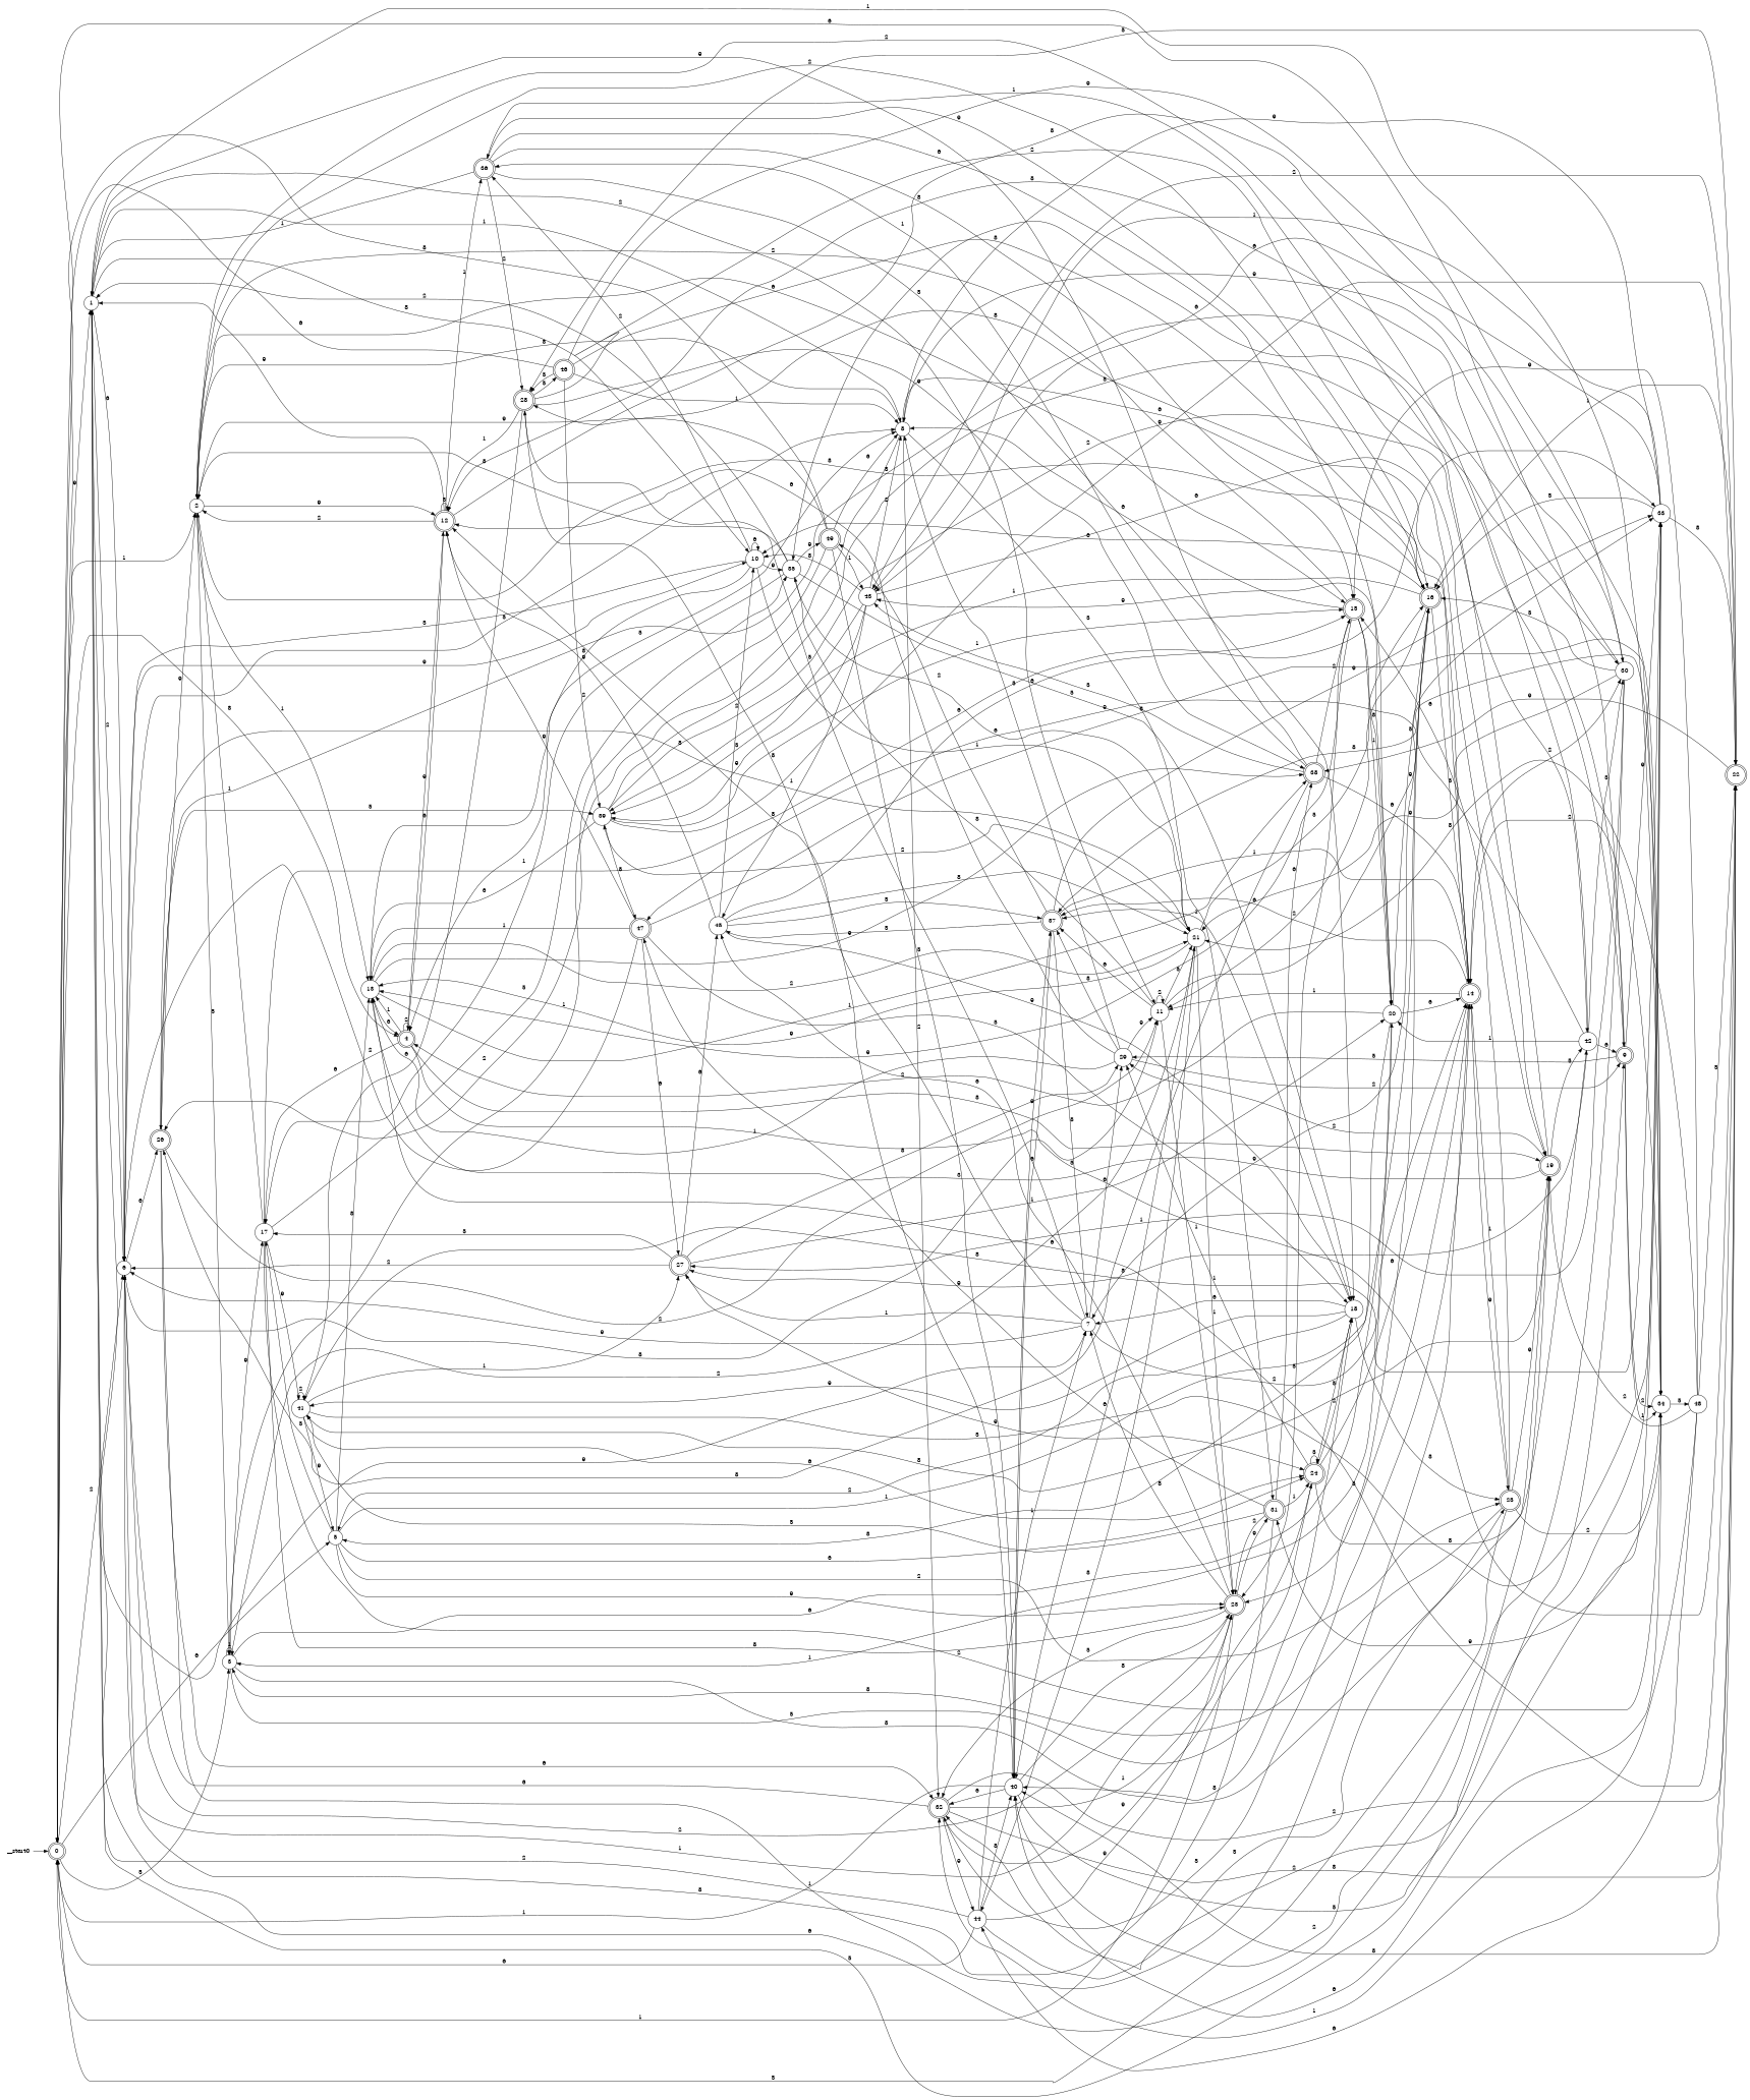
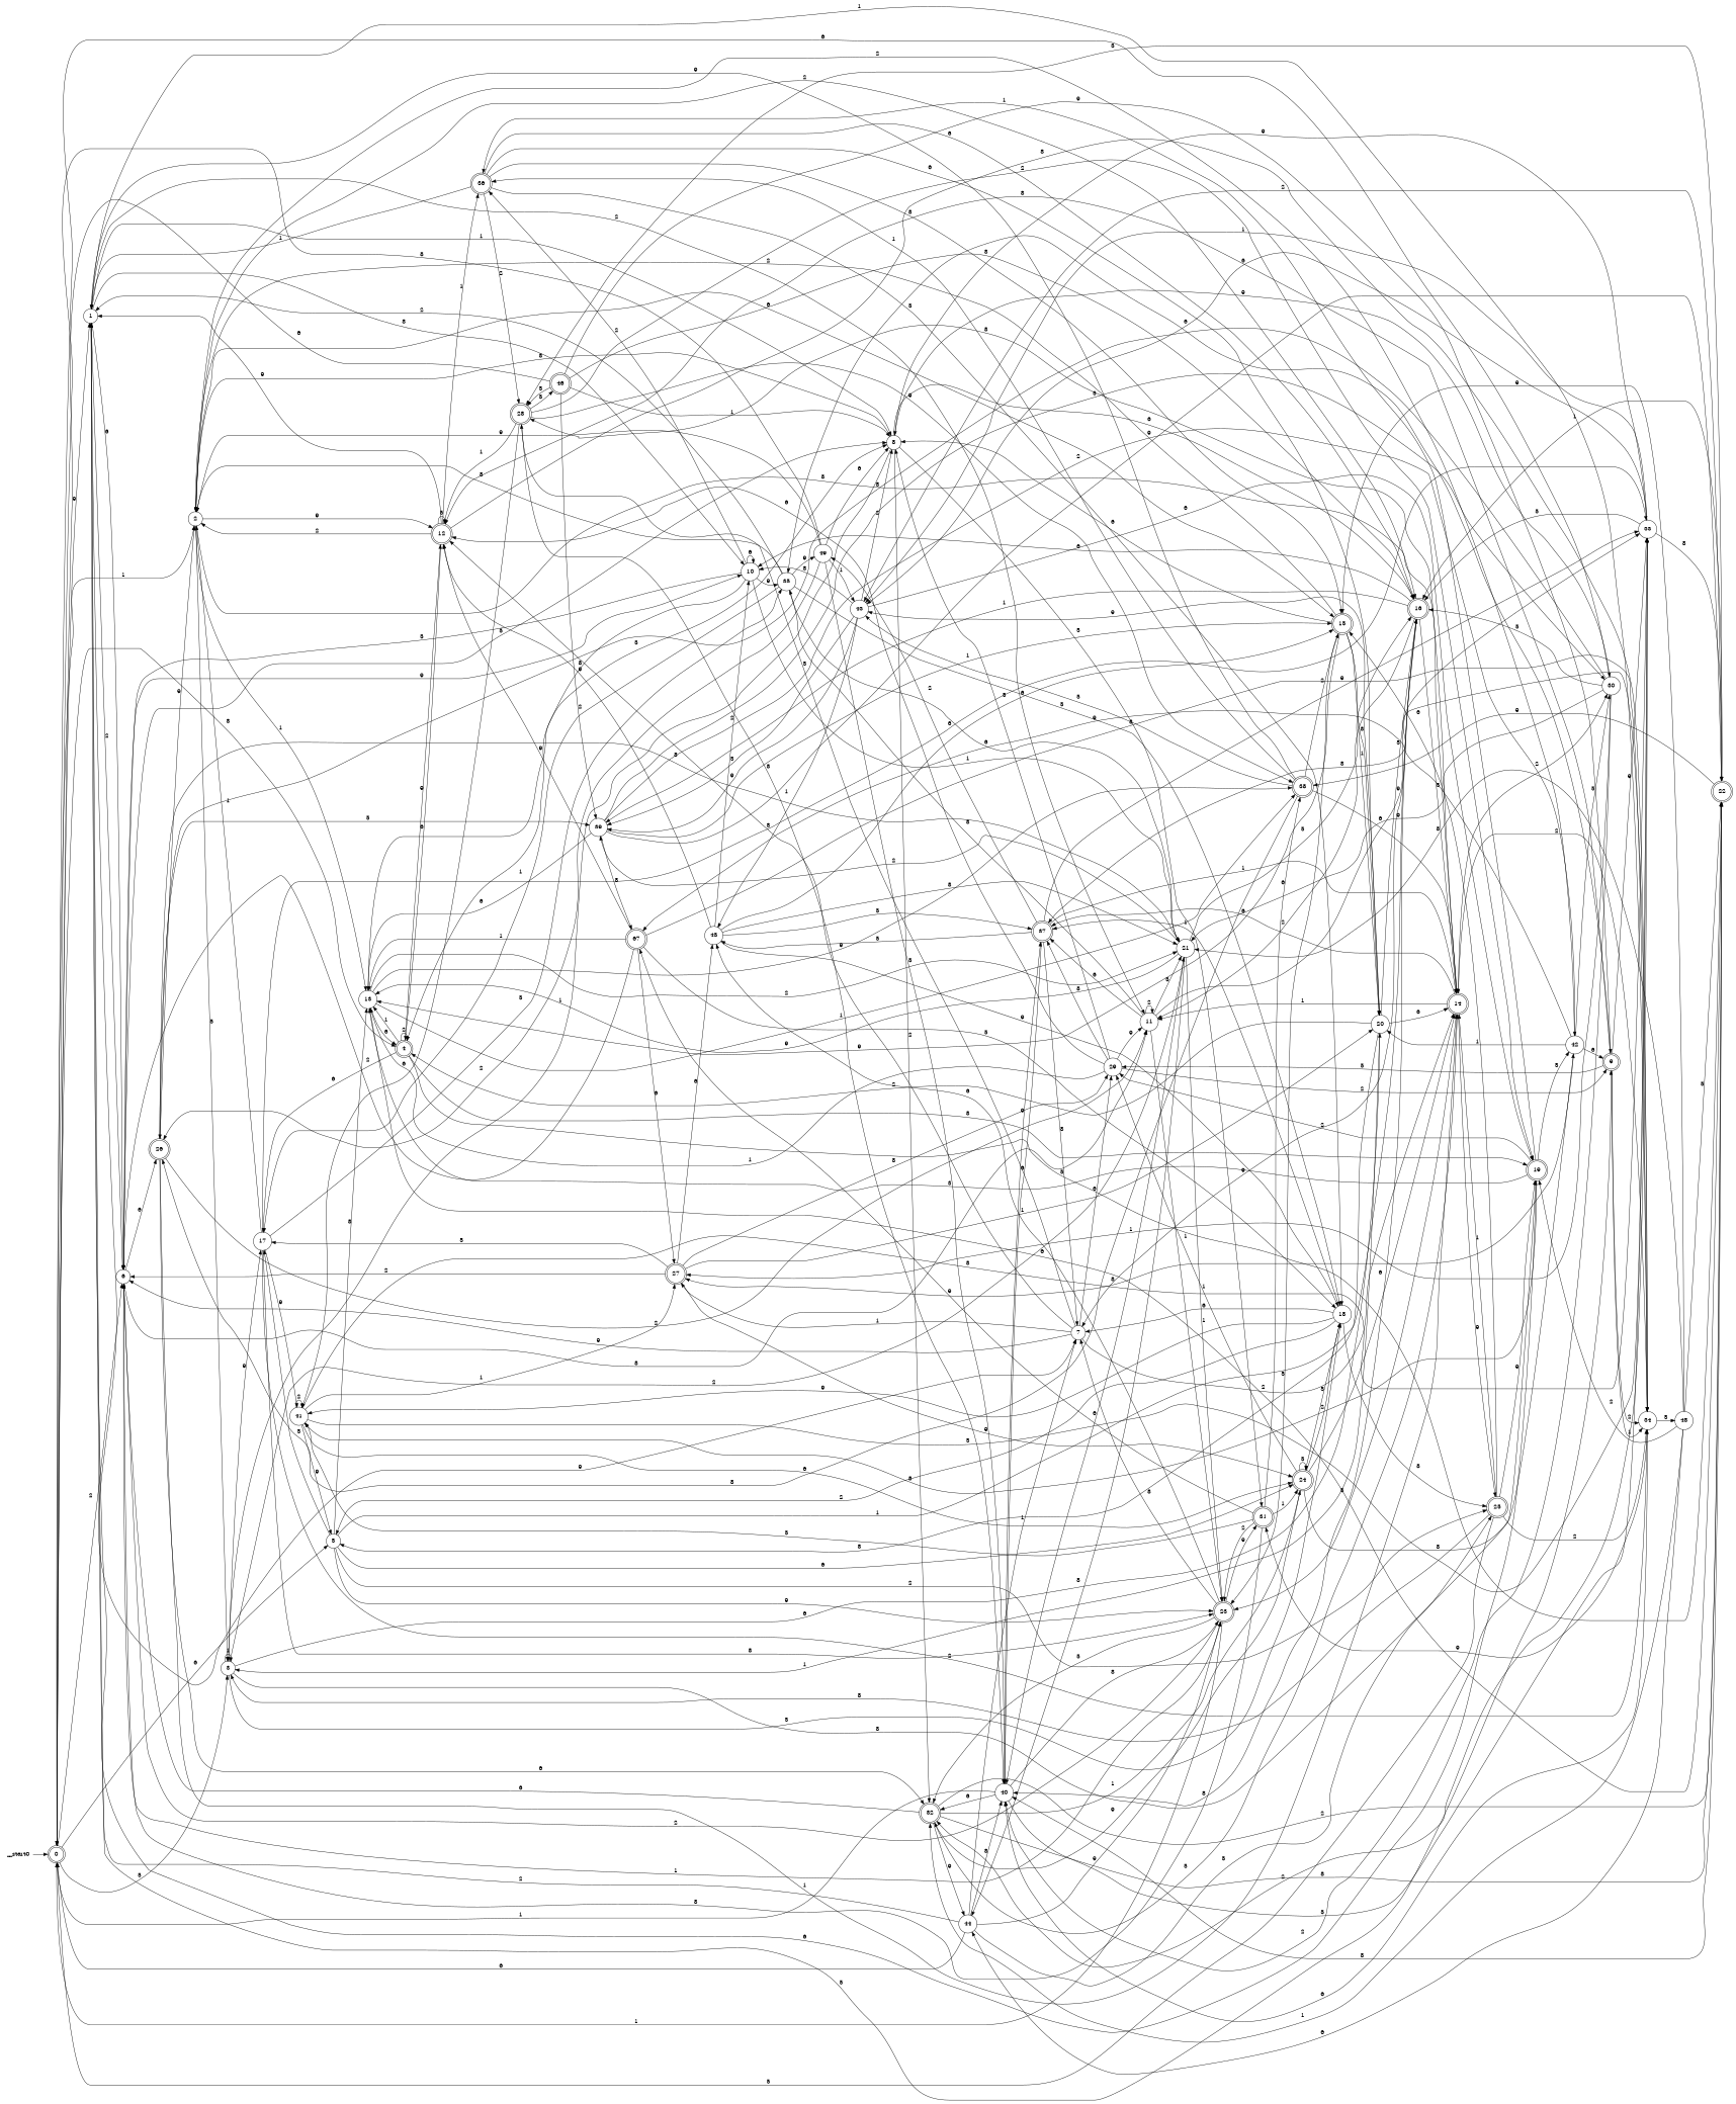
  digraph {
    rankdir=LR
    node [shape=circle]
    n1 [label=0 shape=doublecircle]
    n2 [label=1]
    n3 [label=2]
    n4 [label=3]
    n5 [label=4 shape=doublecircle]
    n6 [label=5]
    n7 [label=6]
    n8 [label=7]
    n9 [label=8]
    n10 [label=9 shape=doublecircle]
    n11 [label=10]
    n12 [label=11]
    n13 [label=34]
    n14 [label=12 shape=doublecircle]
    n15 [label=13]
    n16 [label=14 shape=doublecircle]
    n17 [label=15 shape=doublecircle]
    n18 [label=16 shape=doublecircle]
    n19 [label=17]
    n20 [label=18]
    n21 [label=19 shape=doublecircle]
    n22 [label=20]
    n23 [label=21]
    n24 [label=22 shape=doublecircle]
    n25 [label=23 shape=doublecircle]
    n26 [label=24 shape=doublecircle]
    n27 [label=25 shape=doublecircle]
    n28 [label=26 shape=doublecircle]
    n29 [label=27 shape=doublecircle]
    n30 [label=28 shape=doublecircle]
    n31 [label=29]
    n32 [label=30]
    n33 [label=31 shape=doublecircle]
    n34 [label=32 shape=doublecircle]
    n35 [label=33]
    n36 [label=35]
    n37 [label=36 shape=doublecircle]
    n38 [label=37 shape=doublecircle]
    n39 [label=38 shape=doublecircle]
    n40 [label=39]
    n41 [label=40]
    n42 [label=41]
    n43 [label=42]
    n44 [label=43]
    n45 [label=44]
    n46 [label=45]
    n47 [label=46 shape=doublecircle]
-   n48 [label=47 shape=doublecircle]
+   n48 [label=67 shape=doublecircle]
    n49 [label=48]
-   n50 [label=49 shape=doublecircle]
+   n50 [label=49]
    __start0 [height=0 shape=none width=0]
    n1 -> n2 [label=9]
    n1 -> n3 [label=1]
    n1 -> n4 [label=5]
    n1 -> n5 [label=8]
    n1 -> n6 [label=6]
    n1 -> n7 [label=2]
    n2 -> n7 [label=6]
    n2 -> n8 [label=9]
    n2 -> n9 [label=1]
    n2 -> n10 [label=5]
    n2 -> n11 [label=8]
    n2 -> n12 [label=2]
    n2 -> n13 [label=1]
    n3 -> n4 [label=5]
    n3 -> n14 [label=9]
    n3 -> n15 [label=1]
    n3 -> n16 [label=8]
    n3 -> n17 [label=6]
    n3 -> n18 [label=2]
    n4 -> n4 [label=1]
    n4 -> n19 [label=9]
    n4 -> n20 [label=5]
    n4 -> n21 [label=8]
    n4 -> n22 [label=6]
    n4 -> n23 [label=2]
    n5 -> n5 [label=2]
    n5 -> n14 [label=9]
    n5 -> n15 [label=1]
    n5 -> n19 [label=6]
    n5 -> n21 [label=8]
    n5 -> n24 [label=5]
    n6 -> n15 [label=8]
    n6 -> n18 [label=1]
    n6 -> n19 [label=5]
    n6 -> n25 [label=9]
    n6 -> n26 [label=6]
    n6 -> n27 [label=2]
    n7 -> n2 [label=2]
    n7 -> n9 [label=5]
    n7 -> n11 [label=9]
    n7 -> n12 [label=8]
    n7 -> n25 [label=1]
    n7 -> n28 [label=6]
    n8 -> n7 [label=9]
    n8 -> n14 [label=8]
    n8 -> n16 [label=2]
    n8 -> n29 [label=1]
    n8 -> n30 [label=5]
    n8 -> n31 [label=6]
    n9 -> n3 [label=8]
    n9 -> n4 [label=1]
    n9 -> n18 [label=6]
    n9 -> n32 [label=9]
    n9 -> n33 [label=5]
    n9 -> n34 [label=2]
    n10 -> n13 [label=1]
    n10 -> n13 [label=2]
    n10 -> n14 [label=8]
    n10 -> n31 [label=5]
    n10 -> n35 [label=9]
    n10 -> n36 [label=6]
    n11 -> n5 [label=8]
    n11 -> n7 [label=5]
    n11 -> n11 [label=6]
    n11 -> n23 [label=1]
    n11 -> n36 [label=9]
    n11 -> n37 [label=2]
    n12 -> n12 [label=2]
    n12 -> n23 [label=5]
    n12 -> n25 [label=1]
    n12 -> n35 [label=9]
    n12 -> n36 [label=8]
    n12 -> n38 [label=6]
    n13 -> n16 [label=2]
    n13 -> n33 [label=9]
    n13 -> n38 [label=8]
    n13 -> n41 [label=6]
    n13 -> n49 [label=5]
    n14 -> n2 [label=9]
    n14 -> n3 [label=2]
    n14 -> n5 [label=6]
    n14 -> n13 [label=8]
    n14 -> n14 [label=5]
    n14 -> n37 [label=1]
    n15 -> n5 [label=6]
    n15 -> n9 [label=5]
    n15 -> n23 [label=2]
    n15 -> n39 [label=9]
    n15 -> n39 [label=1]
    n16 -> n12 [label=1]
    n16 -> n25 [label=5]
    n16 -> n27 [label=9]
    n16 -> n30 [label=8]
    n16 -> n32 [label=2]
    n16 -> n38 [label=6]
    n17 -> n3 [label=2]
    n17 -> n9 [label=6]
    n17 -> n15 [label=9]
    n17 -> n22 [label=1]
    n17 -> n22 [label=8]
    n17 -> n25 [label=5]
    n18 -> n8 [label=9]
    n18 -> n11 [label=6]
    n18 -> n12 [label=2]
    n18 -> n16 [label=5]
    n18 -> n40 [label=1]
    n18 -> n41 [label=8]
    n19 -> n3 [label=1]
    n19 -> n13 [label=2]
    n19 -> n25 [label=8]
    n19 -> n35 [label=6]
    n19 -> n36 [label=5]
    n19 -> n42 [label=9]
    n20 -> n6 [label=2]
    n20 -> n8 [label=6]
    n20 -> n26 [label=5]
    n20 -> n27 [label=8]
    n20 -> n38 [label=1]
    n20 -> n42 [label=9]
    n21 -> n2 [label=6]
    n21 -> n15 [label=3]
    n21 -> n31 [label=2]
    n21 -> n37 [label=1]
    n21 -> n42 [label=8]
    n21 -> n43 [label=5]
    n22 -> n4 [label=1]
    n22 -> n5 [label=2]
    n22 -> n6 [label=8]
    n22 -> n16 [label=6]
    n22 -> n18 [label=5]
    n22 -> n44 [label=9]
    n23 -> n15 [label=9]
    n23 -> n18 [label=5]
    n23 -> n25 [label=1]
    n23 -> n40 [label=2]
    n23 -> n41 [label=6]
    n23 -> n45 [label=8]
    n24 -> n15 [label=6]
    n24 -> n18 [label=1]
    n24 -> n30 [label=5]
    n24 -> n39 [label=9]
    n24 -> n41 [label=8]
    n24 -> n44 [label=2]
    n25 -> n1 [label=1]
    n25 -> n7 [label=2]
    n25 -> n8 [label=8]
    n25 -> n33 [label=9]
    n25 -> n34 [label=5]
    n25 -> n46 [label=6]
    n26 -> n16 [label=6]
    n26 -> n20 [label=2]
    n26 -> n26 [label=5]
    n26 -> n31 [label=1]
    n26 -> n34 [label=9]
    n26 -> n43 [label=8]
    n27 -> n1 [label=5]
    n27 -> n4 [label=8]
    n27 -> n13 [label=2]
    n27 -> n16 [label=1]
    n27 -> n17 [label=6]
    n27 -> n21 [label=9]
    n28 -> n3 [label=9]
    n28 -> n12 [label=2]
    n28 -> n16 [label=1]
    n28 -> n23 [label=8]
    n28 -> n34 [label=6]
    n28 -> n40 [label=5]
    n29 -> n7 [label=2]
    n29 -> n19 [label=5]
    n29 -> n22 [label=1]
    n29 -> n26 [label=9]
    n29 -> n31 [label=8]
    n29 -> n46 [label=6]
    n30 -> n14 [label=1]
    n30 -> n21 [label=2]
    n30 -> n39 [label=9]
    n30 -> n41 [label=8]
    n30 -> n42 [label=6]
    n30 -> n47 [label=5]
    n31 -> n9 [label=5]
    n31 -> n10 [label=2]
    n31 -> n12 [label=9]
    n31 -> n14 [label=6]
    n31 -> n15 [label=1]
    n31 -> n38 [label=8]
    n32 -> n1 [label=6]
    n32 -> n18 [label=5]
    n32 -> n23 [label=9]
    n32 -> n28 [label=8]
    n32 -> n29 [label=1]
    n32 -> n41 [label=2]
    n33 -> n7 [label=8]
    n33 -> n25 [label=2]
    n33 -> n26 [label=1]
    n33 -> n39 [label=6]
    n33 -> n42 [label=5]
    n33 -> n48 [label=9]
    n34 -> n7 [label=6]
    n34 -> n16 [label=5]
    n34 -> n24 [label=8]
    n34 -> n24 [label=2]
    n34 -> n26 [label=1]
    n34 -> n45 [label=9]
    n35 -> n9 [label=9]
    n35 -> n18 [label=5]
    n35 -> n24 [label=8]
    n35 -> n34 [label=2]
    n35 -> n44 [label=1]
    n35 -> n44 [label=6]
    n36 -> n2 [label=2]
    n36 -> n3 [label=8]
    n36 -> n19 [label=1]
    n36 -> n20 [label=5]
    n36 -> n23 [label=6]
    n36 -> n50 [label=9]
    n37 -> n2 [label=1]
    n37 -> n17 [label=8]
-   n37 -> n18 [label=9]
+   n37 -> n18 [label=6]
    n37 -> n20 [label=5]
    n37 -> n22 [label=6]
    n37 -> n30 [label=2]
    n38 -> n8 [label=8]
    n38 -> n16 [label=1]
    n38 -> n35 [label=9]
    n38 -> n41 [label=6]
    n38 -> n46 [label=5]
    n38 -> n50 [label=2]
    n39 -> n2 [label=9]
    n39 -> n16 [label=6]
    n39 -> n17 [label=2]
    n39 -> n28 [label=8]
    n39 -> n37 [label=1]
    n39 -> n44 [label=5]
    n40 -> n15 [label=6]
    n40 -> n17 [label=1]
    n40 -> n24 [label=9]
    n40 -> n32 [label=5]
    n40 -> n43 [label=2]
    n40 -> n48 [label=8]
    n41 -> n1 [label=1]
    n41 -> n25 [label=8]
    n41 -> n34 [label=6]
    n41 -> n35 [label=5]
    n41 -> n38 [label=9]
    n42 -> n6 [label=9]
    n42 -> n26 [label=6]
    n42 -> n29 [label=1]
    n42 -> n35 [label=5]
    n42 -> n35 [label=8]
    n42 -> n42 [label=2]
    n43 -> n3 [label=2]
    n43 -> n10 [label=6]
    n43 -> n22 [label=1]
    n43 -> n29 [label=8]
    n43 -> n32 [label=5]
    n43 -> n48 [label=9]
    n44 -> n9 [label=2]
    n44 -> n11 [label=8]
    n44 -> n21 [label=6]
    n44 -> n40 [label=9]
    n44 -> n40 [label=5]
    n44 -> n46 [label=1]
    n45 -> n1 [label=6]
    n45 -> n2 [label=2]
    n45 -> n8 [label=1]
    n45 -> n25 [label=9]
    n45 -> n27 [label=5]
    n45 -> n41 [label=8]
    n46 -> n11 [label=2]
    n46 -> n14 [label=9]
    n46 -> n17 [label=6]
    n46 -> n20 [label=9]
    n46 -> n23 [label=8]
    n46 -> n38 [label=5]
    n47 -> n1 [label=6]
    n47 -> n9 [label=1]
    n47 -> n10 [label=9]
    n47 -> n18 [label=8]
    n47 -> n30 [label=5]
    n47 -> n40 [label=2]
    n48 -> n7 [label=2]
    n48 -> n13 [label=8]
    n48 -> n14 [label=9]
    n48 -> n15 [label=1]
    n48 -> n20 [label=5]
    n48 -> n29 [label=6]
    n49 -> n17 [label=9]
    n49 -> n21 [label=2]
    n49 -> n23 [label=8]
    n49 -> n24 [label=5]
    n49 -> n34 [label=1]
    n49 -> n45 [label=6]
    n50 -> n1 [label=8]
    n50 -> n3 [label=9]
    n50 -> n9 [label=6]
    n50 -> n28 [label=2]
    n50 -> n41 [label=5]
    n50 -> n44 [label=1]
    __start0 -> n1
  }
